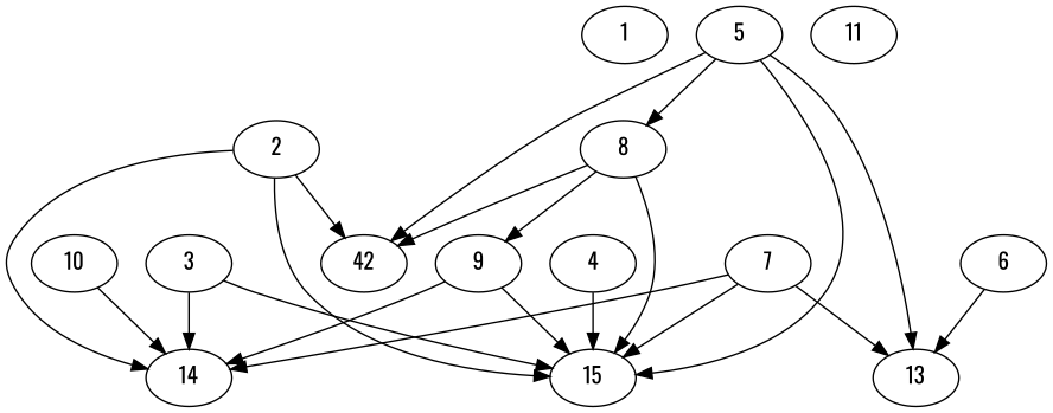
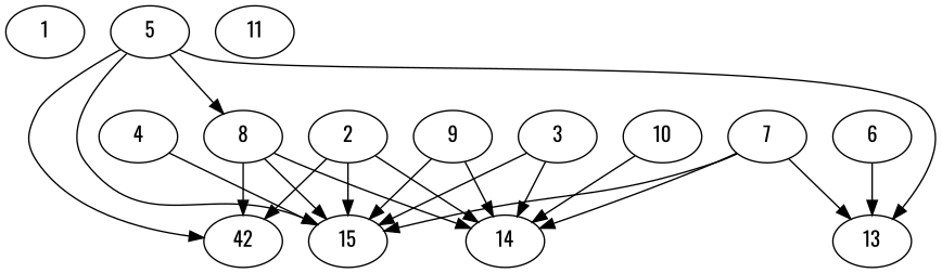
  digraph {
    fontname=Oswald
    node [alpha=0.12 fontname=Oswald]
    edge [fontname=Oswald]
    1 [alpha=0.17 expect_size=38693888]
    2 [alpha=0.02 expect_size=24462336]
    n3 [alpha=0.17 expect_size=6840320 label=42]
    14 [expect_size=28620800]
    15 [alpha=0.10 expect_size=6108160]
    3 [alpha=0.08 expect_size=14261248]
    4 [alpha=0.10 expect_size=27650048]
    5 [alpha=0.18 expect_size=29707264]
    13 [alpha=0.02 expect_size=10588160]
    8 [alpha=0.01 expect_size=36758528]
    6 [alpha=0.16 expect_size=12601344]
    7 [expect_size=16145408]
    9 [expect_size=13825024]
    10 [expect_size=10652672]
    11 [alpha=0.11 expect_size=13047808]
    2 -> n3
    2 -> 14
    2 -> 15
    3 -> 14
    3 -> 15
    4 -> 15
    5 -> n3
    5 -> 15
    5 -> 13
    5 -> 8
    8 -> n3
-   8 -> 9
+   8 -> 14
    8 -> 15
    6 -> 13
    7 -> 14
    7 -> 15
    7 -> 13
    9 -> 14
    9 -> 15
    10 -> 14
  }
